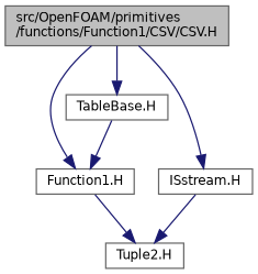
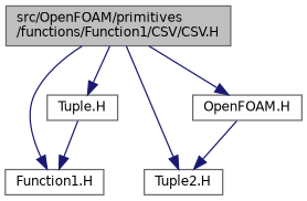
  digraph {
    node [color=gray40 fontname=Helvetica fontsize=10 shape=record]
    edge [color=midnightblue fontname=Helvetica fontsize=10 labelfontname=Helvetica labelfontsize=10 style=solid]
    n1 [fillcolor=grey75 fontcolor=black height=0.2 label="src/OpenFOAM/primitives\l/functions/Function1/CSV/CSV.H" style=filled width=0.4]
    n2 [height=0.2 label="Function1.H" width=0.4]
-   n3 [height=0.2 label="TableBase.H" width=0.4]
+   n3 [height=0.2 label="Tuple.H" width=0.4]
    n4 [height=0.2 label="Tuple2.H" width=0.4]
-   n5 [height=0.2 label="ISstream.H" width=0.4]
+   n5 [height=0.2 label="OpenFOAM.H" width=0.4]
    n1 -> n2
    n1 -> n3
-   n2 -> n4
+   n1 -> n4
    n1 -> n5
    n3 -> n2
    n5 -> n4
  }
